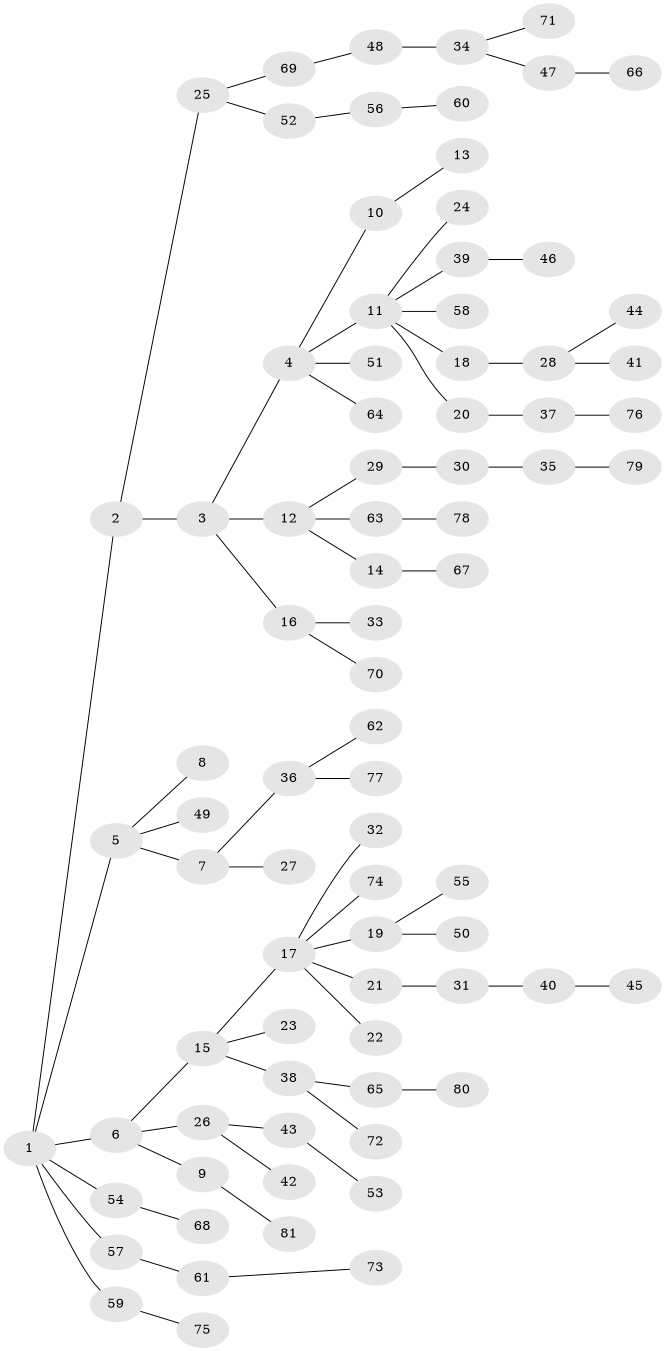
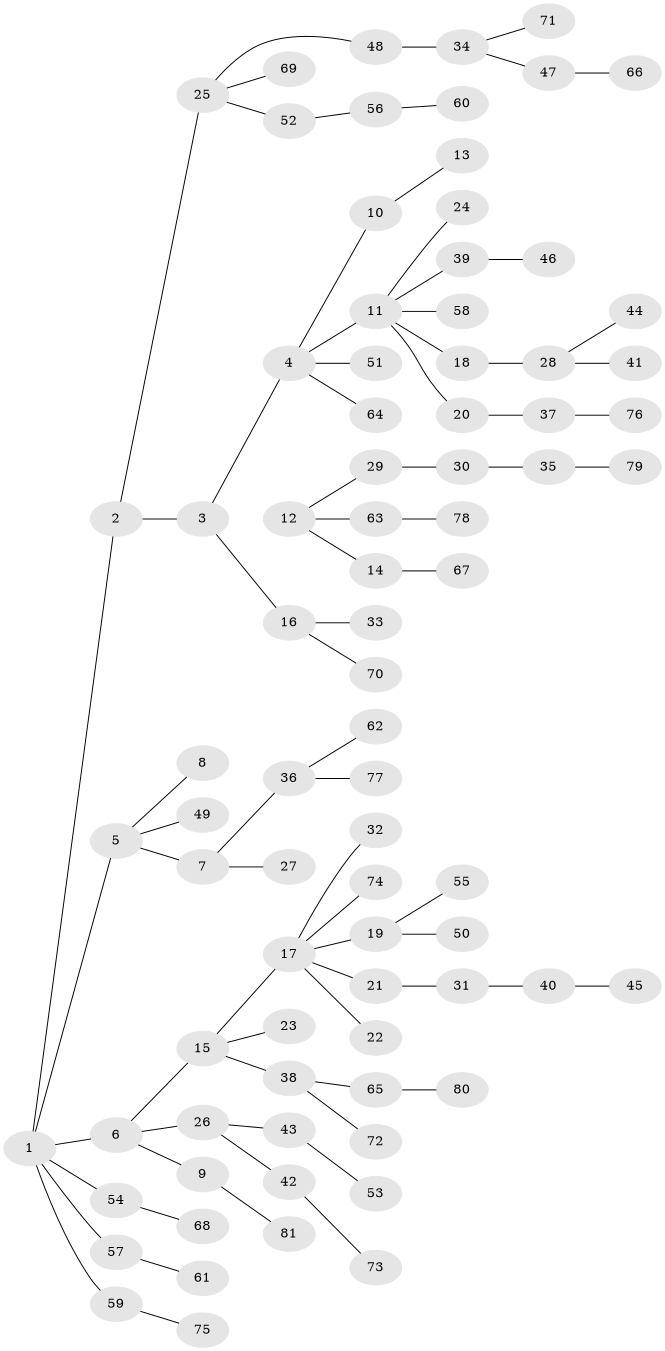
  graph {
    rankdir=LR
    node [color=gray90 style=filled]
    1
    2
    5
    6
    54
    57
    59
    3
    25
    7
    8
    49
    9
    15
    26
    68
    61
    75
    4
    12
    16
    48
    52
    69
    10
    11
    51
    64
    14
    29
    63
    33
    70
    34
    47
    71
    13
    18
    20
    24
    39
    58
    27
    36
    81
    17
    23
    38
    42
    43
    62
    77
    28
    37
    46
    67
    30
    78
    19
    21
    22
    32
    74
    65
    72
    50
    55
    31
    41
    44
    76
    40
    56
    73
    53
    35
    79
    45
    66
    80
    60
    1 -- 2
    1 -- 5
    1 -- 6
    1 -- 54
    1 -- 57
    1 -- 59
    2 -- 3
    2 -- 25
    5 -- 7
    5 -- 8
    5 -- 49
    6 -- 9
    6 -- 15
    6 -- 26
    54 -- 68
    57 -- 61
    59 -- 75
    3 -- 4
-   3 -- 12
    3 -- 16
-   69 -- 48
+   25 -- 48
    25 -- 52
    25 -- 69
    7 -- 27
    7 -- 36
    9 -- 81
    15 -- 17
    15 -- 23
    15 -- 38
    26 -- 42
    26 -- 43
    4 -- 10
    4 -- 11
    4 -- 51
    4 -- 64
    12 -- 14
    12 -- 29
    12 -- 63
    16 -- 33
    16 -- 70
    48 -- 34
    52 -- 56
    10 -- 13
    11 -- 18
    11 -- 20
    11 -- 24
    11 -- 39
    11 -- 58
    14 -- 67
    29 -- 30
    63 -- 78
    34 -- 47
    34 -- 71
    47 -- 66
    18 -- 28
    20 -- 37
    39 -- 46
    36 -- 62
    36 -- 77
    17 -- 19
    17 -- 21
    17 -- 22
    17 -- 32
    17 -- 74
    38 -- 65
    38 -- 72
-   61 -- 73
+   42 -- 73
    43 -- 53
    28 -- 41
    28 -- 44
    37 -- 76
    30 -- 35
    19 -- 50
    19 -- 55
    21 -- 31
    65 -- 80
    31 -- 40
    40 -- 45
    56 -- 60
    35 -- 79
  }
